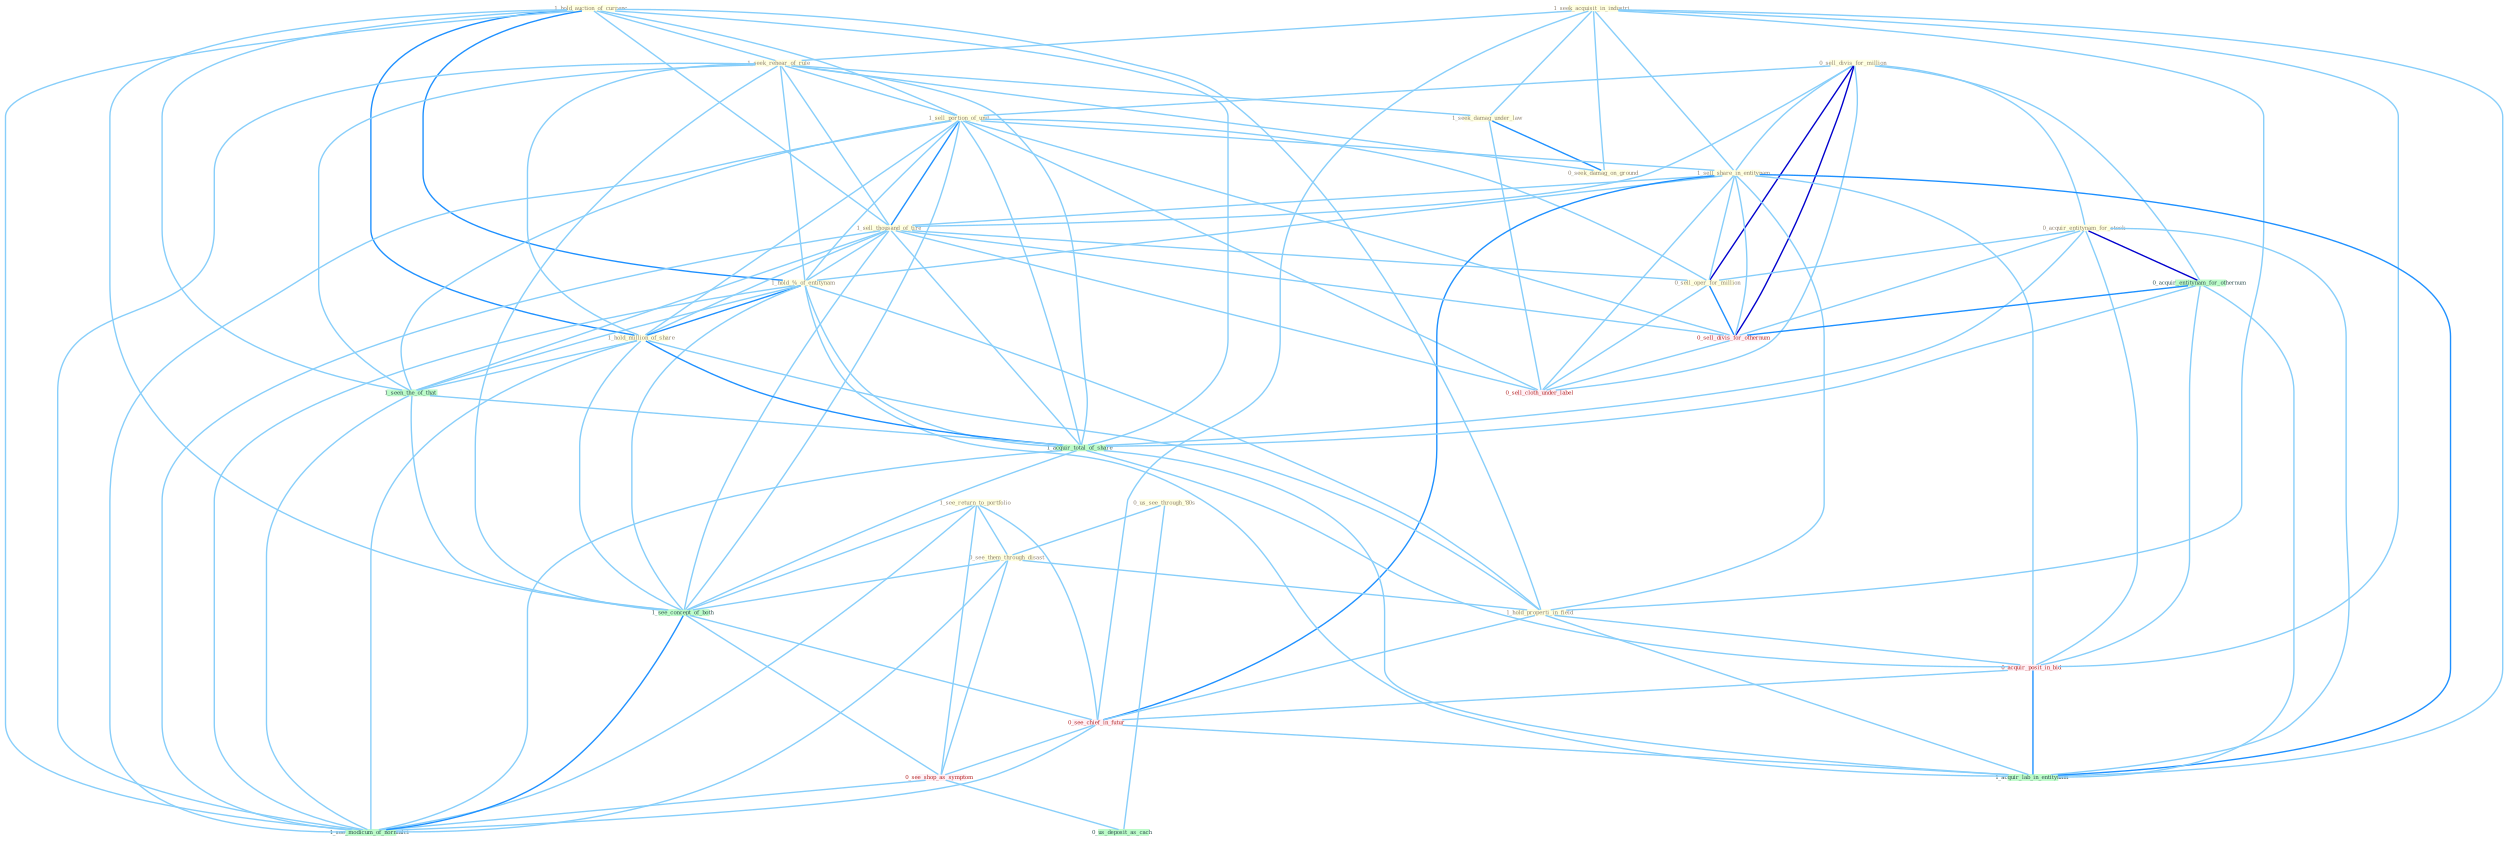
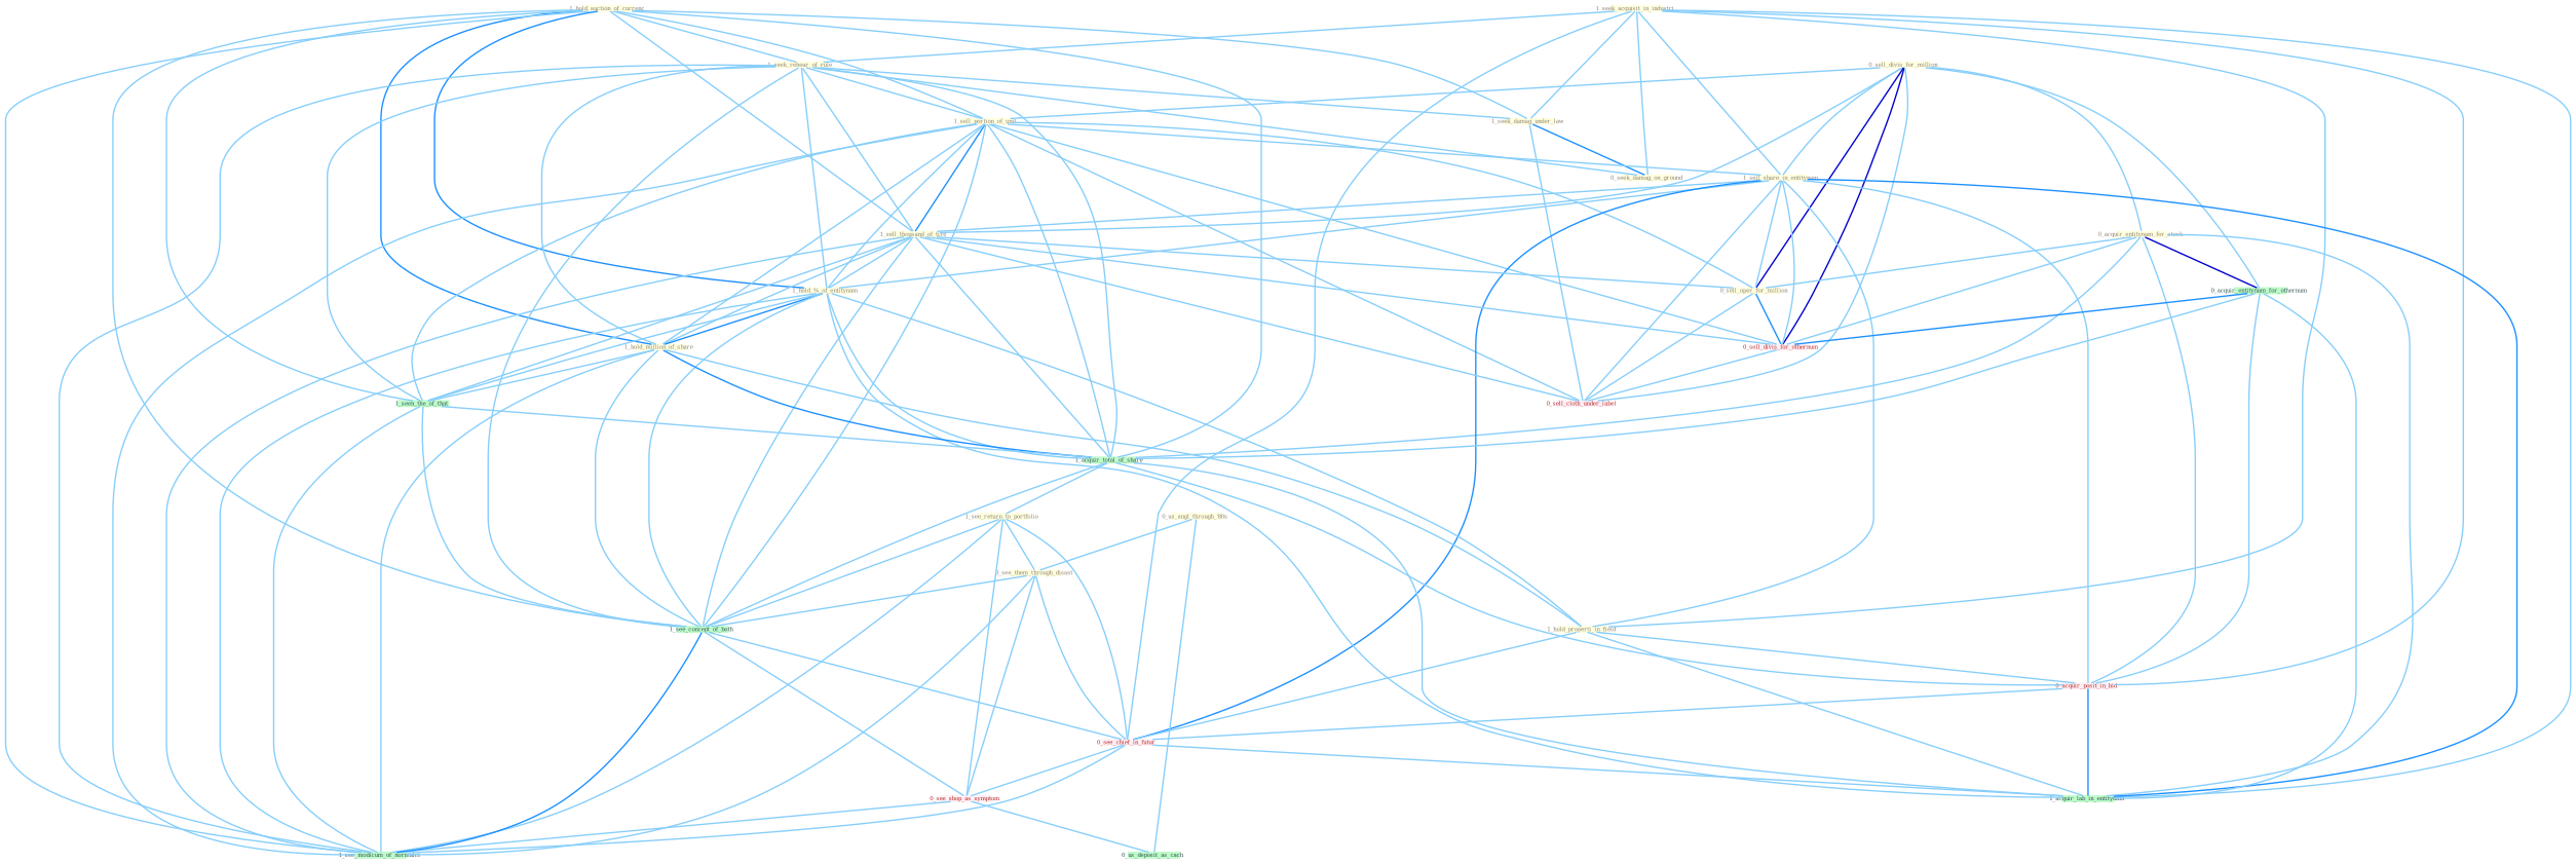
  graph {
    node [color="#ffffe0" fixedsize=true fontcolor="#8b7d6b" fontsize=4 shape=polygon style=filled]
    edge [color="#87cefa" w=1]
    "1_hold_auction_of_currenc " [height=.06 width=.5]
    "1_seek_acquisit_in_industri " [height=.06 width=.5]
    "1_seek_rehear_of_rule " [height=.06 width=.5]
    "0_sell_divis_for_million " [height=.06 width=.5]
    "1_seek_damag_under_law " [height=.06 width=.5]
    "1_sell_portion_of_unit " [height=.06 width=.5]
    "0_acquir_entitynam_for_stock " [height=.06 width=.5]
    "1_sell_share_in_entitynam " [height=.06 width=.5]
    "1_sell_thousand_of_tire " [height=.06 width=.5]
    "1_see_return_to_portfolio " [height=.06 width=.5]
-   "0_us_angl_through_'80s " [height=.06 width=.5 label="0_us_see_through_'80s"]
+   "0_us_angl_through_'80s " [height=.06 width=.5]
    "1_hold_properti_in_field " [height=.06 width=.5]
    "1_hold_%_of_entitynam " [height=.06 width=.5]
    "0_sell_oper_for_million " [height=.06 width=.5]
    "1_hold_million_of_share " [height=.06 width=.5]
    "0_see_them_through_disast " [height=.06 width=.5]
    "0_seek_damag_on_ground " [height=.06 width=.5]
    "0_sell_divis_for_othernum " [color="#fff0f5" fontcolor="#b22222" height=.06 width=.5]
    "0_sell_cloth_under_label " [color="#fff0f5" fontcolor="#b22222" height=.06 width=.5]
    "0_acquir_posit_in_bid " [color="#fff0f5" fontcolor="#b22222" height=.06 width=.5]
    "0_see_chief_in_futur " [color="#fff0f5" fontcolor="#b22222" height=.06 width=.5]
    "0_see_shop_as_symptom " [color="#fff0f5" fontcolor="#b22222" height=.06 width=.5]
    "1_seen_the_of_that " [color="#BDFCC9" fontcolor="#2f4f4f" height=.06 width=.5]
    "1_acquir_total_of_share " [color="#BDFCC9" fontcolor="#2f4f4f" height=.06 width=.5]
    "1_see_concept_of_both " [color="#BDFCC9" fontcolor="#2f4f4f" height=.06 width=.5]
    "1_see_modicum_of_normalci " [color="#BDFCC9" fontcolor="#2f4f4f" height=.06 width=.5]
    "1_acquir_lab_in_entitynam " [color="#BDFCC9" fontcolor="#2f4f4f" height=.06 width=.5]
    "0_acquir_entitynam_for_othernum " [color="#BDFCC9" fontcolor="#2f4f4f" height=.06 width=.5]
    "0_us_deposit_as_cach " [color="#BDFCC9" fontcolor="#2f4f4f" height=.06 width=.5]
    subgraph sub_1 {
      "1_hold_auction_of_currenc "
      "1_seek_acquisit_in_industri "
      "1_seek_rehear_of_rule "
      "0_sell_divis_for_million "
      "1_seek_damag_under_law "
      "1_sell_portion_of_unit "
      "0_acquir_entitynam_for_stock "
      "1_sell_share_in_entitynam "
      "1_sell_thousand_of_tire "
      "1_see_return_to_portfolio "
      "0_us_angl_through_'80s "
      "1_hold_properti_in_field "
      "1_hold_%_of_entitynam "
      "0_sell_oper_for_million "
      "1_hold_million_of_share "
      "0_see_them_through_disast "
      "0_seek_damag_on_ground "
    }
    subgraph sub_2 {
      "0_sell_divis_for_othernum "
      "0_sell_cloth_under_label "
      "0_acquir_posit_in_bid "
      "0_see_chief_in_futur "
      "0_see_shop_as_symptom "
    }
    "1_hold_auction_of_currenc " -- "1_seek_rehear_of_rule "
    "1_hold_auction_of_currenc " -- "1_sell_portion_of_unit "
    "1_hold_auction_of_currenc " -- "1_sell_thousand_of_tire "
-   "1_hold_auction_of_currenc " -- "1_hold_properti_in_field "
+   "1_hold_auction_of_currenc " -- "1_seek_damag_under_law "
    "1_hold_auction_of_currenc " -- "1_hold_%_of_entitynam " [color="#1e90ff" w=2]
    "1_hold_auction_of_currenc " -- "1_hold_million_of_share " [color="#1e90ff" w=2]
    "1_hold_auction_of_currenc " -- "1_seen_the_of_that "
    "1_hold_auction_of_currenc " -- "1_acquir_total_of_share "
    "1_hold_auction_of_currenc " -- "1_see_concept_of_both "
    "1_hold_auction_of_currenc " -- "1_see_modicum_of_normalci "
    "1_seek_acquisit_in_industri " -- "1_seek_rehear_of_rule "
    "1_seek_acquisit_in_industri " -- "1_seek_damag_under_law "
    "1_seek_acquisit_in_industri " -- "1_sell_share_in_entitynam "
    "1_seek_acquisit_in_industri " -- "1_hold_properti_in_field "
    "1_seek_acquisit_in_industri " -- "0_seek_damag_on_ground "
    "1_seek_acquisit_in_industri " -- "0_acquir_posit_in_bid "
    "1_seek_acquisit_in_industri " -- "0_see_chief_in_futur "
    "1_seek_acquisit_in_industri " -- "1_acquir_lab_in_entitynam "
    "1_seek_rehear_of_rule " -- "1_seek_damag_under_law "
    "1_seek_rehear_of_rule " -- "1_sell_portion_of_unit "
    "1_seek_rehear_of_rule " -- "1_sell_thousand_of_tire "
    "1_seek_rehear_of_rule " -- "1_hold_%_of_entitynam "
    "1_seek_rehear_of_rule " -- "1_hold_million_of_share "
    "1_seek_rehear_of_rule " -- "0_seek_damag_on_ground "
    "1_seek_rehear_of_rule " -- "1_seen_the_of_that "
    "1_seek_rehear_of_rule " -- "1_acquir_total_of_share "
    "1_seek_rehear_of_rule " -- "1_see_concept_of_both "
    "1_seek_rehear_of_rule " -- "1_see_modicum_of_normalci "
    "0_sell_divis_for_million " -- "1_sell_portion_of_unit "
    "0_sell_divis_for_million " -- "0_acquir_entitynam_for_stock "
    "0_sell_divis_for_million " -- "1_sell_share_in_entitynam "
    "0_sell_divis_for_million " -- "1_sell_thousand_of_tire "
    "0_sell_divis_for_million " -- "0_sell_oper_for_million " [color="#0000cd" w=3]
    "0_sell_divis_for_million " -- "0_sell_divis_for_othernum " [color="#0000cd" w=3]
    "0_sell_divis_for_million " -- "0_sell_cloth_under_label "
    "0_sell_divis_for_million " -- "0_acquir_entitynam_for_othernum "
    "1_seek_damag_under_law " -- "0_seek_damag_on_ground " [color="#1e90ff" w=2]
    "1_seek_damag_under_law " -- "0_sell_cloth_under_label "
    "1_sell_portion_of_unit " -- "1_sell_share_in_entitynam "
    "1_sell_portion_of_unit " -- "1_sell_thousand_of_tire " [color="#1e90ff" w=2]
    "1_sell_portion_of_unit " -- "1_hold_%_of_entitynam "
    "1_sell_portion_of_unit " -- "0_sell_oper_for_million "
    "1_sell_portion_of_unit " -- "1_hold_million_of_share "
    "1_sell_portion_of_unit " -- "0_sell_divis_for_othernum "
    "1_sell_portion_of_unit " -- "0_sell_cloth_under_label "
    "1_sell_portion_of_unit " -- "1_seen_the_of_that "
    "1_sell_portion_of_unit " -- "1_acquir_total_of_share "
    "1_sell_portion_of_unit " -- "1_see_concept_of_both "
    "1_sell_portion_of_unit " -- "1_see_modicum_of_normalci "
    "0_acquir_entitynam_for_stock " -- "0_sell_oper_for_million "
    "0_acquir_entitynam_for_stock " -- "0_sell_divis_for_othernum "
    "0_acquir_entitynam_for_stock " -- "0_acquir_posit_in_bid "
    "0_acquir_entitynam_for_stock " -- "1_acquir_total_of_share "
    "0_acquir_entitynam_for_stock " -- "1_acquir_lab_in_entitynam "
    "0_acquir_entitynam_for_stock " -- "0_acquir_entitynam_for_othernum " [color="#0000cd" w=3]
    "1_sell_share_in_entitynam " -- "1_sell_thousand_of_tire "
    "1_sell_share_in_entitynam " -- "1_hold_properti_in_field "
    "1_sell_share_in_entitynam " -- "1_hold_%_of_entitynam "
    "1_sell_share_in_entitynam " -- "0_sell_oper_for_million "
    "1_sell_share_in_entitynam " -- "0_sell_divis_for_othernum "
    "1_sell_share_in_entitynam " -- "0_sell_cloth_under_label "
    "1_sell_share_in_entitynam " -- "0_acquir_posit_in_bid "
    "1_sell_share_in_entitynam " -- "0_see_chief_in_futur " [color="#1e90ff"]
    "1_sell_share_in_entitynam " -- "1_acquir_lab_in_entitynam " [color="#1e90ff" w=2]
    "1_sell_thousand_of_tire " -- "1_hold_%_of_entitynam "
    "1_sell_thousand_of_tire " -- "0_sell_oper_for_million "
    "1_sell_thousand_of_tire " -- "1_hold_million_of_share "
    "1_sell_thousand_of_tire " -- "0_sell_divis_for_othernum "
    "1_sell_thousand_of_tire " -- "0_sell_cloth_under_label "
    "1_sell_thousand_of_tire " -- "1_seen_the_of_that "
    "1_sell_thousand_of_tire " -- "1_acquir_total_of_share "
    "1_sell_thousand_of_tire " -- "1_see_concept_of_both "
    "1_sell_thousand_of_tire " -- "1_see_modicum_of_normalci "
    "1_see_return_to_portfolio " -- "0_see_them_through_disast "
    "1_see_return_to_portfolio " -- "0_see_chief_in_futur "
    "1_see_return_to_portfolio " -- "0_see_shop_as_symptom "
    "1_see_return_to_portfolio " -- "1_see_concept_of_both "
    "1_see_return_to_portfolio " -- "1_see_modicum_of_normalci "
    "0_us_angl_through_'80s " -- "0_see_them_through_disast "
    "0_us_angl_through_'80s " -- "0_us_deposit_as_cach "
    "1_hold_properti_in_field " -- "1_hold_%_of_entitynam "
    "1_hold_properti_in_field " -- "1_hold_million_of_share "
    "1_hold_properti_in_field " -- "0_acquir_posit_in_bid "
    "1_hold_properti_in_field " -- "0_see_chief_in_futur "
    "1_hold_properti_in_field " -- "1_acquir_lab_in_entitynam "
    "1_hold_%_of_entitynam " -- "1_hold_million_of_share " [color="#1e90ff" w=2]
    "1_hold_%_of_entitynam " -- "1_seen_the_of_that "
    "1_hold_%_of_entitynam " -- "1_acquir_total_of_share "
    "1_hold_%_of_entitynam " -- "1_see_concept_of_both "
    "1_hold_%_of_entitynam " -- "1_see_modicum_of_normalci "
    "1_hold_%_of_entitynam " -- "1_acquir_lab_in_entitynam "
    "0_sell_oper_for_million " -- "0_sell_divis_for_othernum " [color="#1e90ff" w=2]
    "0_sell_oper_for_million " -- "0_sell_cloth_under_label "
    "1_hold_million_of_share " -- "1_seen_the_of_that "
    "1_hold_million_of_share " -- "1_acquir_total_of_share " [color="#1e90ff" w=2]
    "1_hold_million_of_share " -- "1_see_concept_of_both "
    "1_hold_million_of_share " -- "1_see_modicum_of_normalci "
-   "0_see_them_through_disast " -- "1_hold_properti_in_field "
+   "0_see_them_through_disast " -- "0_see_chief_in_futur "
    "0_see_them_through_disast " -- "0_see_shop_as_symptom "
    "0_see_them_through_disast " -- "1_see_concept_of_both "
    "0_see_them_through_disast " -- "1_see_modicum_of_normalci "
    "0_sell_divis_for_othernum " -- "0_sell_cloth_under_label "
    "0_acquir_posit_in_bid " -- "0_see_chief_in_futur "
    "0_acquir_posit_in_bid " -- "1_acquir_lab_in_entitynam " [color="#1e90ff" w=2]
    "0_see_chief_in_futur " -- "0_see_shop_as_symptom "
    "0_see_chief_in_futur " -- "1_see_modicum_of_normalci "
    "0_see_chief_in_futur " -- "1_acquir_lab_in_entitynam "
    "0_see_shop_as_symptom " -- "1_see_modicum_of_normalci "
    "0_see_shop_as_symptom " -- "0_us_deposit_as_cach "
    "1_seen_the_of_that " -- "1_acquir_total_of_share "
    "1_seen_the_of_that " -- "1_see_concept_of_both "
    "1_seen_the_of_that " -- "1_see_modicum_of_normalci "
    "1_acquir_total_of_share " -- "0_acquir_posit_in_bid "
    "1_acquir_total_of_share " -- "1_see_concept_of_both "
-   "1_acquir_total_of_share " -- "1_see_modicum_of_normalci "
+   "1_acquir_total_of_share " -- "1_see_return_to_portfolio "
    "1_acquir_total_of_share " -- "1_acquir_lab_in_entitynam "
    "1_see_concept_of_both " -- "0_see_chief_in_futur "
    "1_see_concept_of_both " -- "0_see_shop_as_symptom "
    "1_see_concept_of_both " -- "1_see_modicum_of_normalci " [color="#1e90ff" w=2]
    "0_acquir_entitynam_for_othernum " -- "0_sell_divis_for_othernum " [color="#1e90ff" w=2]
    "0_acquir_entitynam_for_othernum " -- "0_acquir_posit_in_bid "
    "0_acquir_entitynam_for_othernum " -- "1_acquir_total_of_share "
    "0_acquir_entitynam_for_othernum " -- "1_acquir_lab_in_entitynam "
  }
